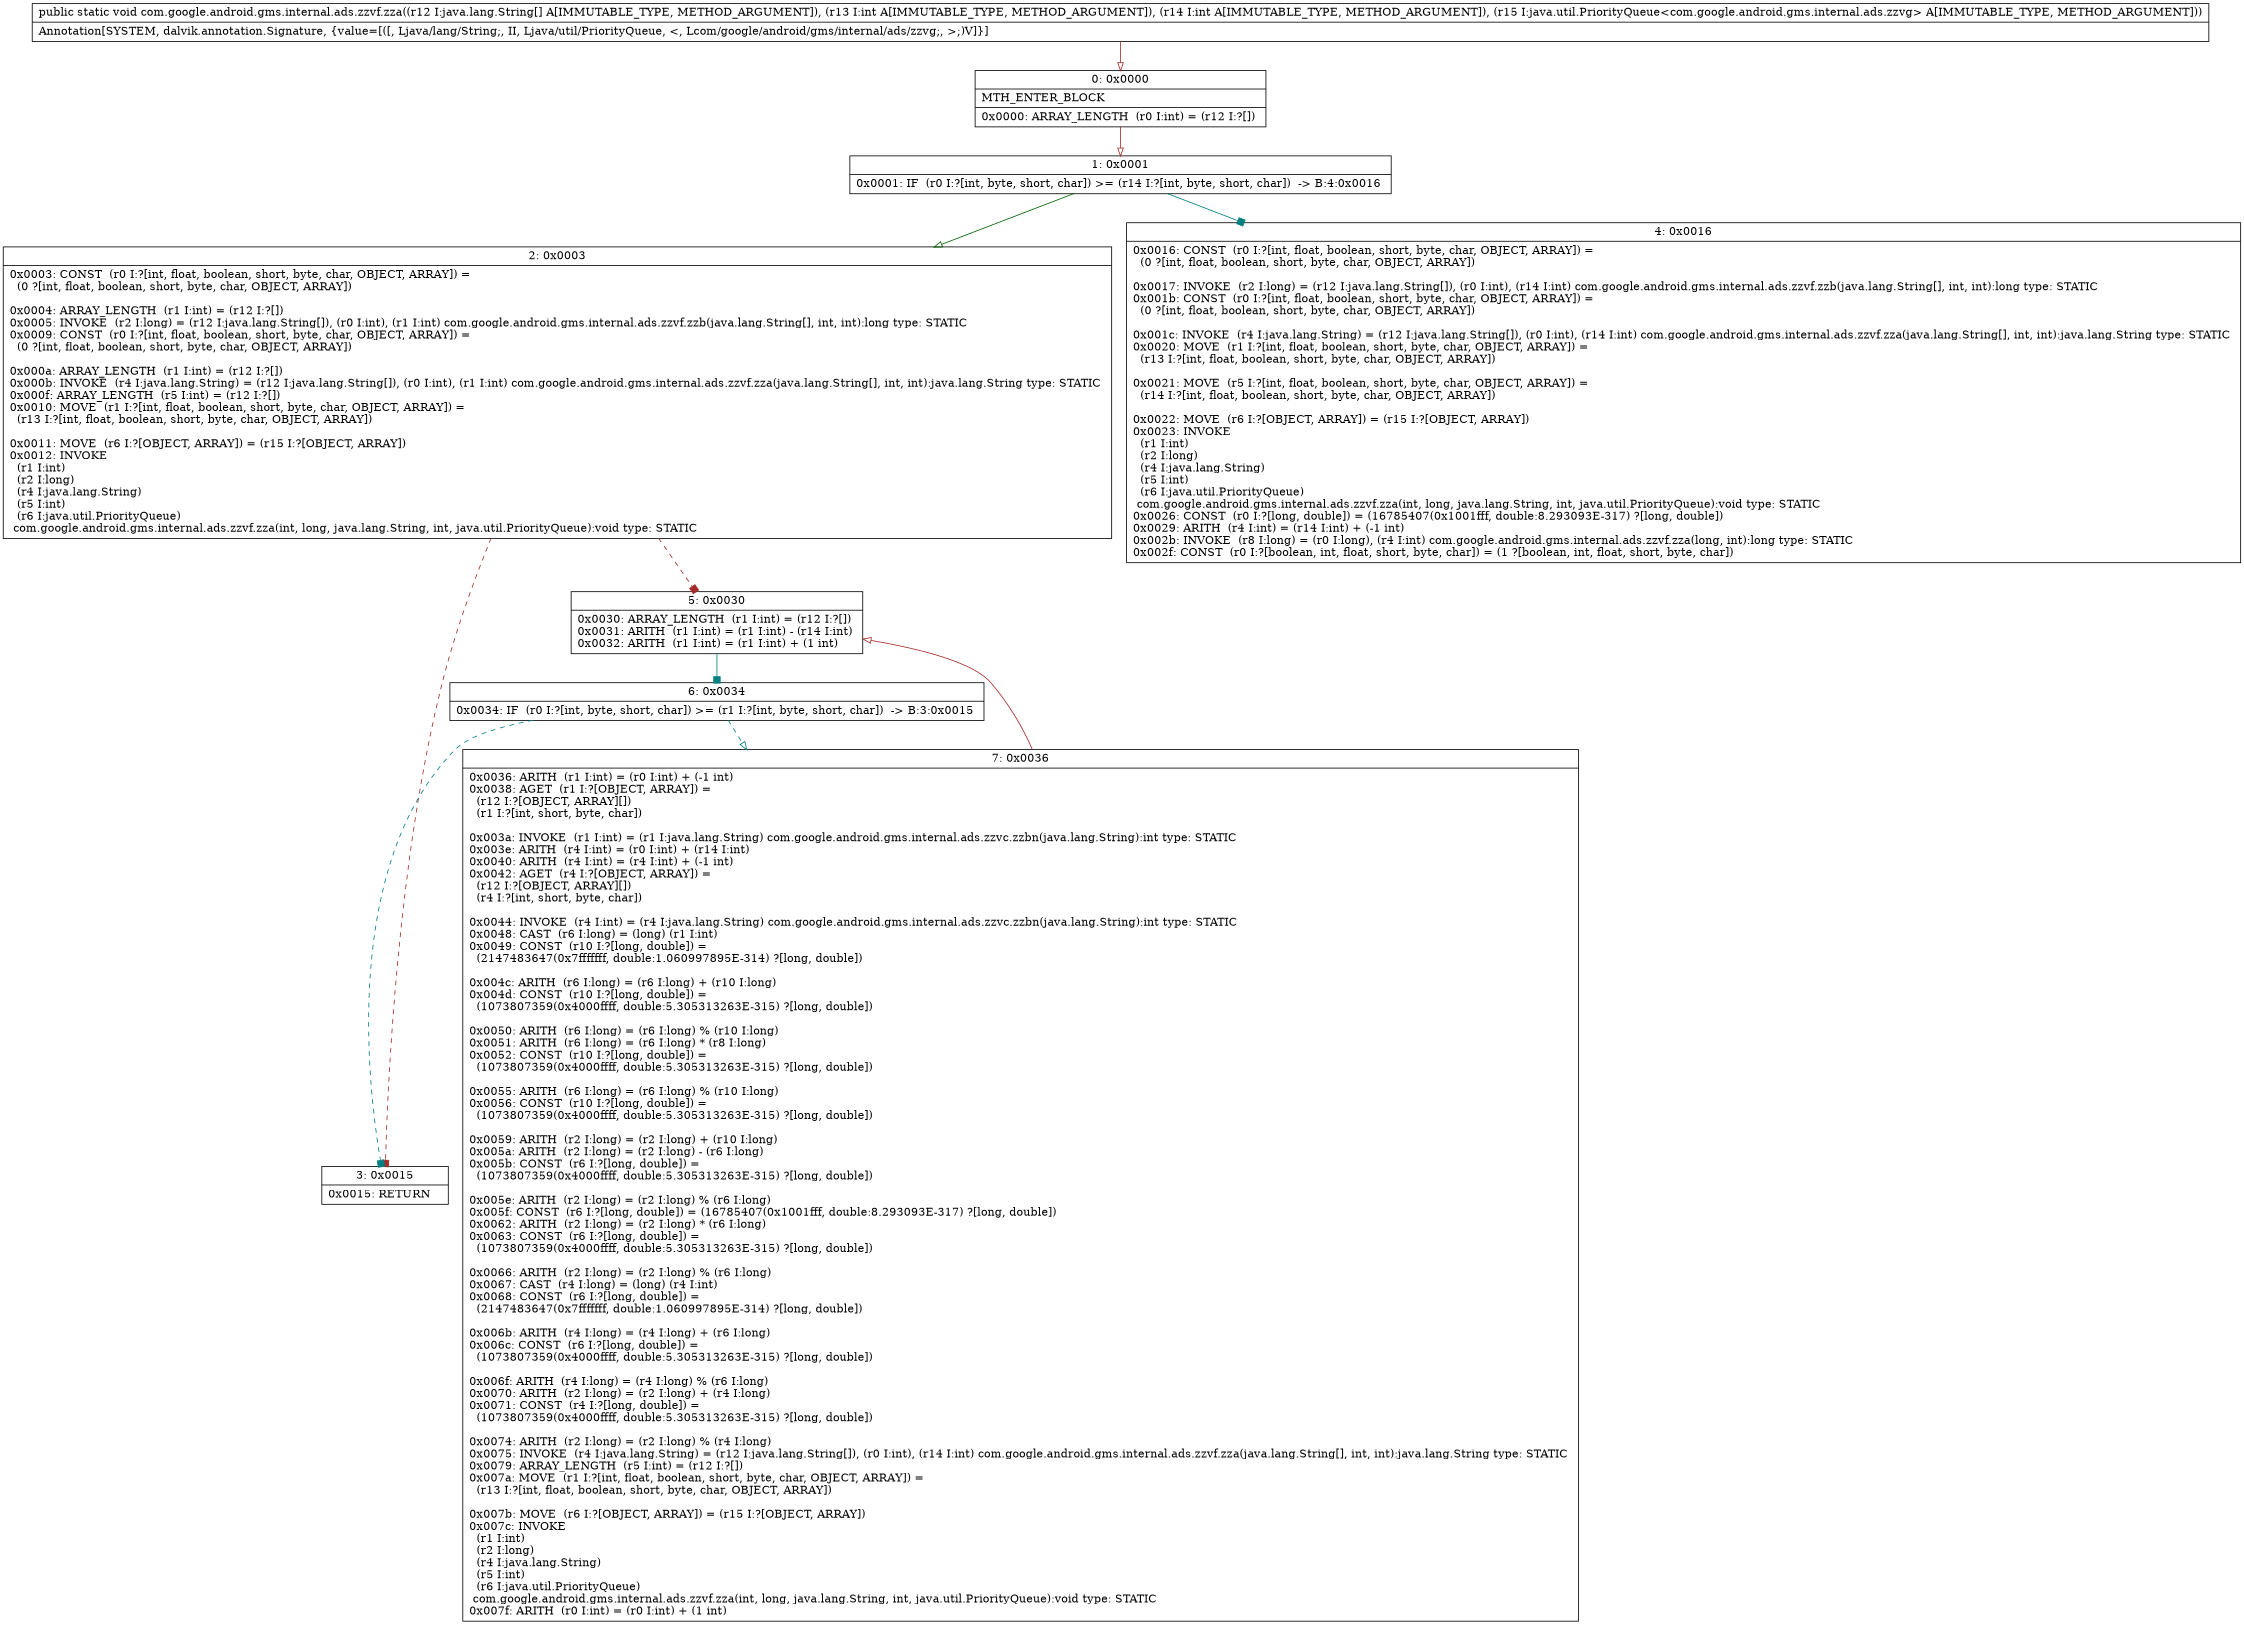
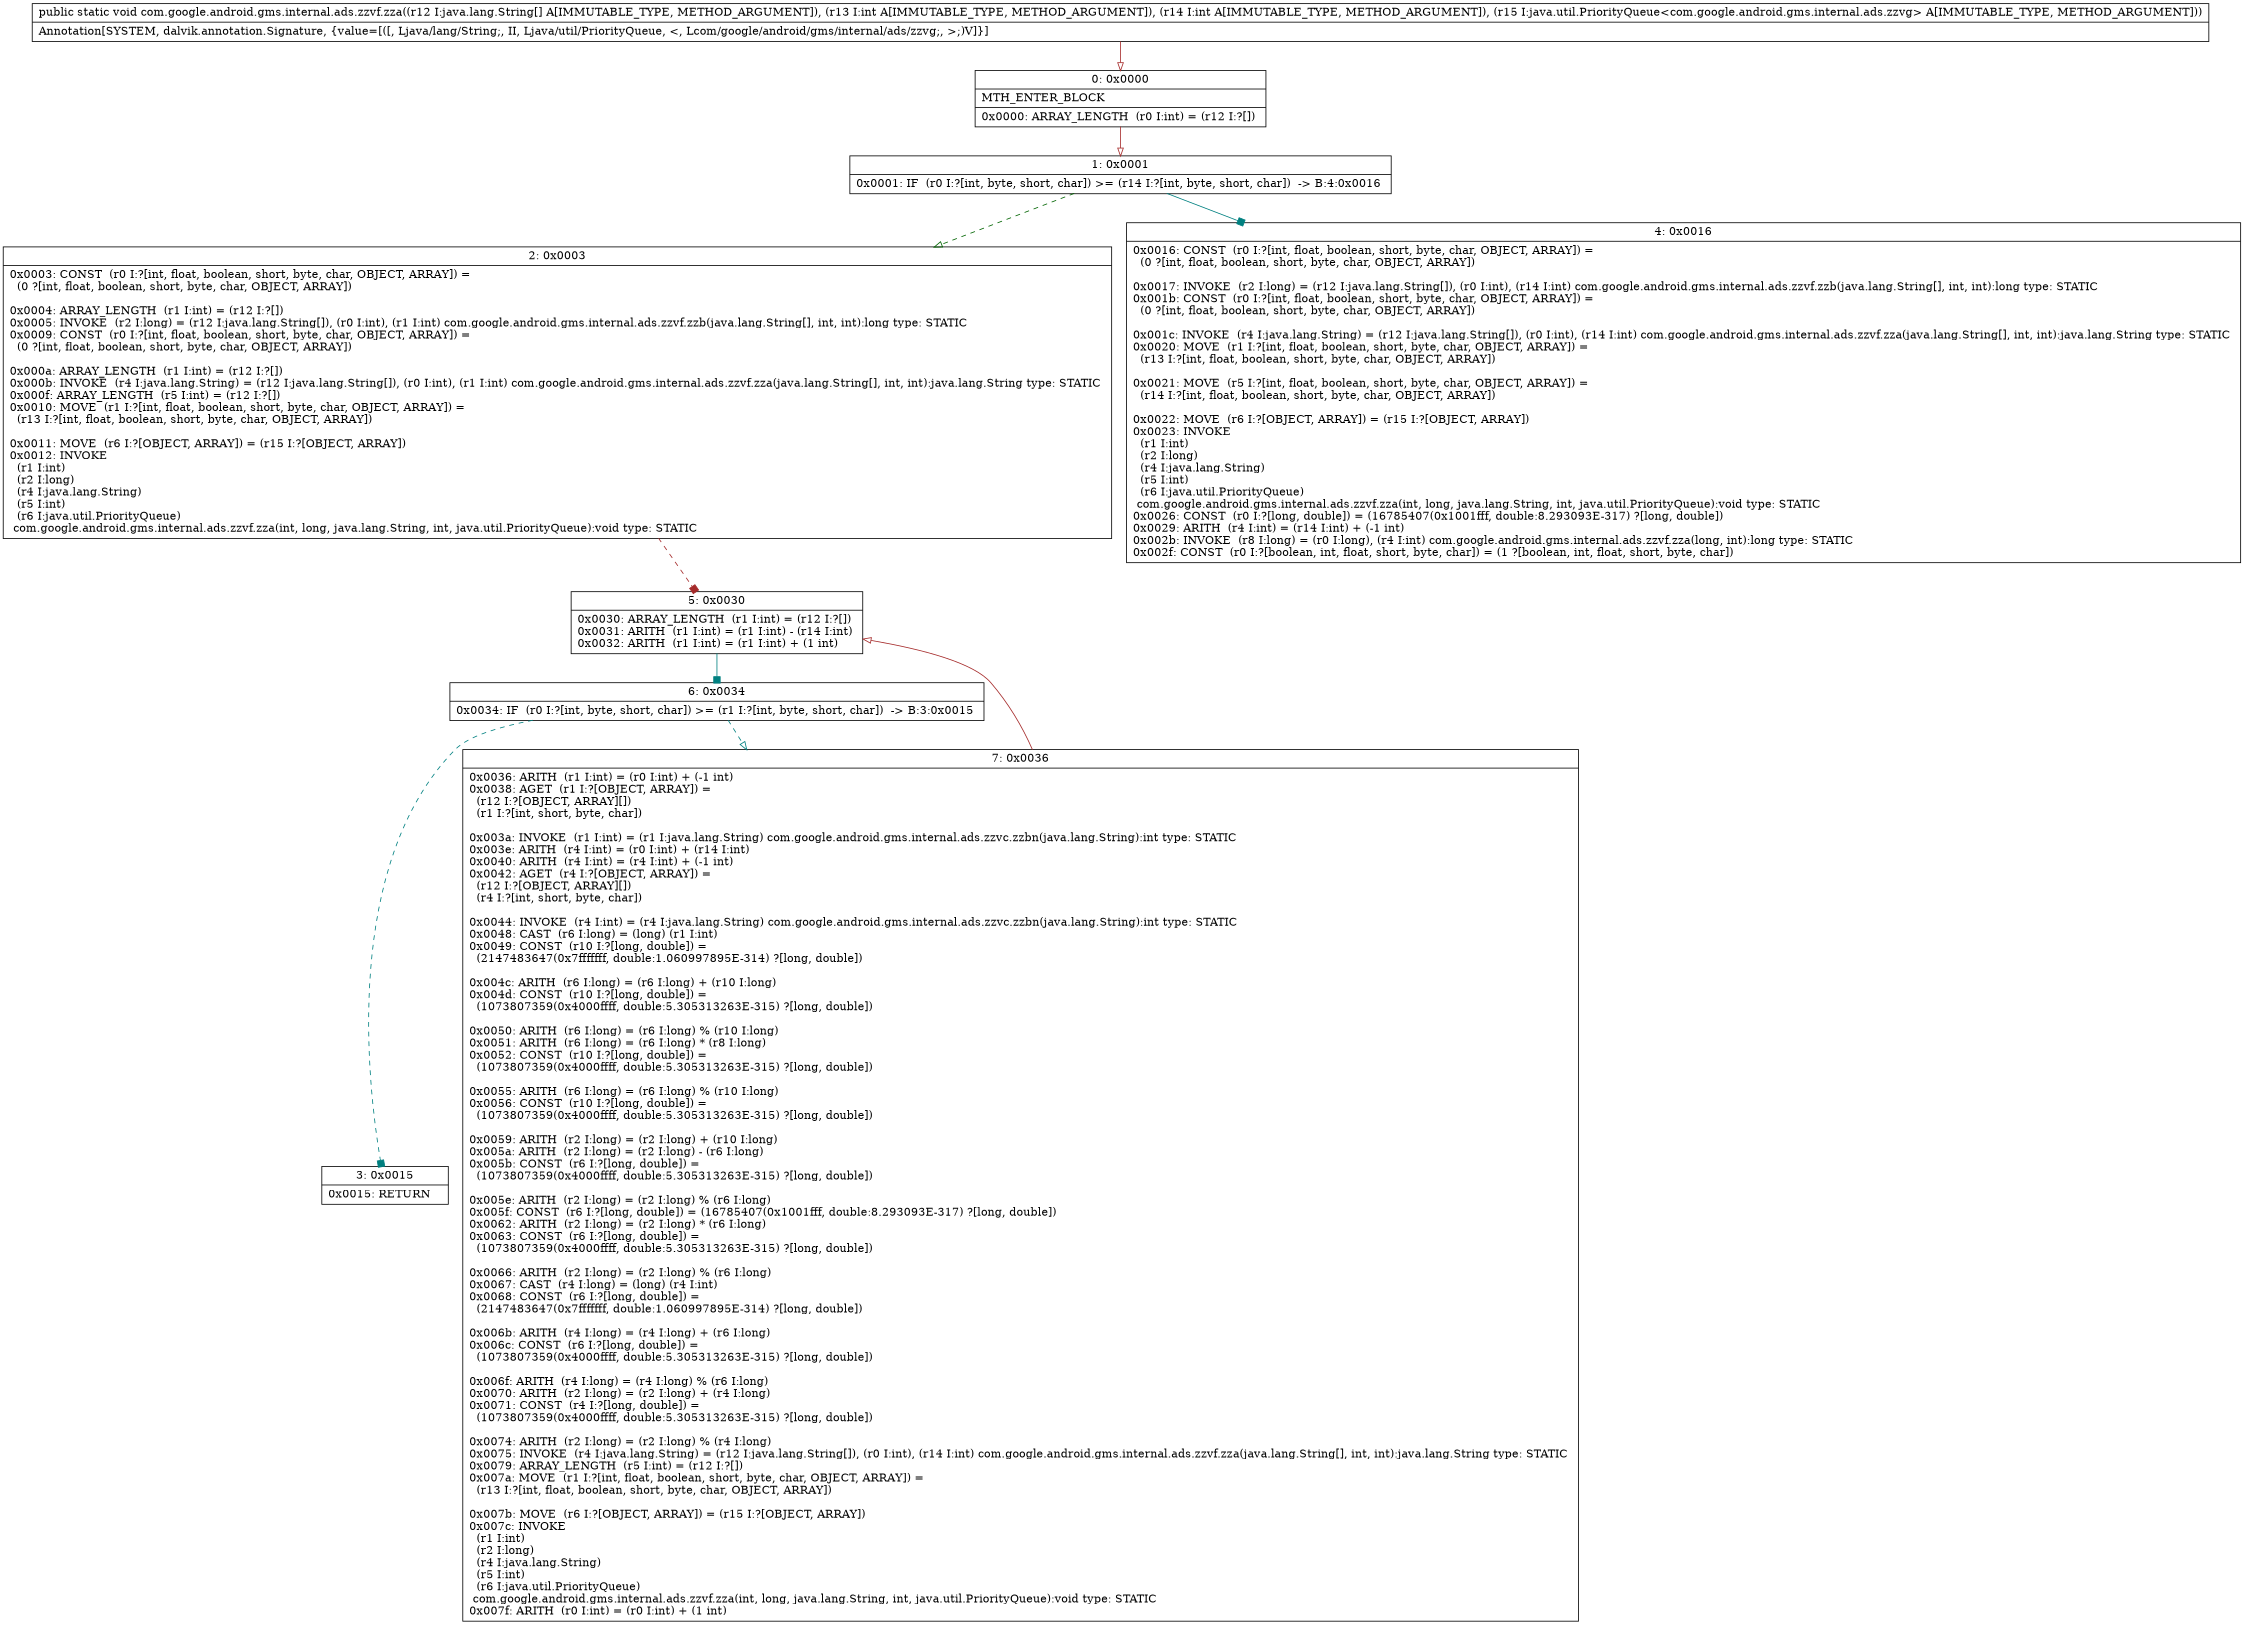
  digraph {
    node [shape=record]
    edge [arrowhead=onormal color=brown style=solid]
    n1 [label="{0\:\ 0x0000|MTH_ENTER_BLOCK\l|0x0000: ARRAY_LENGTH  (r0 I:int) = (r12 I:?[]) \l}"]
    n2 [label="{1\:\ 0x0001|0x0001: IF  (r0 I:?[int, byte, short, char]) \>= (r14 I:?[int, byte, short, char])  \-\> B:4:0x0016 \l}"]
    n3 [label="{2\:\ 0x0003|0x0003: CONST  (r0 I:?[int, float, boolean, short, byte, char, OBJECT, ARRAY]) = \l  (0 ?[int, float, boolean, short, byte, char, OBJECT, ARRAY])\l \l0x0004: ARRAY_LENGTH  (r1 I:int) = (r12 I:?[]) \l0x0005: INVOKE  (r2 I:long) = (r12 I:java.lang.String[]), (r0 I:int), (r1 I:int) com.google.android.gms.internal.ads.zzvf.zzb(java.lang.String[], int, int):long type: STATIC \l0x0009: CONST  (r0 I:?[int, float, boolean, short, byte, char, OBJECT, ARRAY]) = \l  (0 ?[int, float, boolean, short, byte, char, OBJECT, ARRAY])\l \l0x000a: ARRAY_LENGTH  (r1 I:int) = (r12 I:?[]) \l0x000b: INVOKE  (r4 I:java.lang.String) = (r12 I:java.lang.String[]), (r0 I:int), (r1 I:int) com.google.android.gms.internal.ads.zzvf.zza(java.lang.String[], int, int):java.lang.String type: STATIC \l0x000f: ARRAY_LENGTH  (r5 I:int) = (r12 I:?[]) \l0x0010: MOVE  (r1 I:?[int, float, boolean, short, byte, char, OBJECT, ARRAY]) = \l  (r13 I:?[int, float, boolean, short, byte, char, OBJECT, ARRAY])\l \l0x0011: MOVE  (r6 I:?[OBJECT, ARRAY]) = (r15 I:?[OBJECT, ARRAY]) \l0x0012: INVOKE  \l  (r1 I:int)\l  (r2 I:long)\l  (r4 I:java.lang.String)\l  (r5 I:int)\l  (r6 I:java.util.PriorityQueue)\l com.google.android.gms.internal.ads.zzvf.zza(int, long, java.lang.String, int, java.util.PriorityQueue):void type: STATIC \l}"]
    n4 [label="{4\:\ 0x0016|0x0016: CONST  (r0 I:?[int, float, boolean, short, byte, char, OBJECT, ARRAY]) = \l  (0 ?[int, float, boolean, short, byte, char, OBJECT, ARRAY])\l \l0x0017: INVOKE  (r2 I:long) = (r12 I:java.lang.String[]), (r0 I:int), (r14 I:int) com.google.android.gms.internal.ads.zzvf.zzb(java.lang.String[], int, int):long type: STATIC \l0x001b: CONST  (r0 I:?[int, float, boolean, short, byte, char, OBJECT, ARRAY]) = \l  (0 ?[int, float, boolean, short, byte, char, OBJECT, ARRAY])\l \l0x001c: INVOKE  (r4 I:java.lang.String) = (r12 I:java.lang.String[]), (r0 I:int), (r14 I:int) com.google.android.gms.internal.ads.zzvf.zza(java.lang.String[], int, int):java.lang.String type: STATIC \l0x0020: MOVE  (r1 I:?[int, float, boolean, short, byte, char, OBJECT, ARRAY]) = \l  (r13 I:?[int, float, boolean, short, byte, char, OBJECT, ARRAY])\l \l0x0021: MOVE  (r5 I:?[int, float, boolean, short, byte, char, OBJECT, ARRAY]) = \l  (r14 I:?[int, float, boolean, short, byte, char, OBJECT, ARRAY])\l \l0x0022: MOVE  (r6 I:?[OBJECT, ARRAY]) = (r15 I:?[OBJECT, ARRAY]) \l0x0023: INVOKE  \l  (r1 I:int)\l  (r2 I:long)\l  (r4 I:java.lang.String)\l  (r5 I:int)\l  (r6 I:java.util.PriorityQueue)\l com.google.android.gms.internal.ads.zzvf.zza(int, long, java.lang.String, int, java.util.PriorityQueue):void type: STATIC \l0x0026: CONST  (r0 I:?[long, double]) = (16785407(0x1001fff, double:8.293093E\-317) ?[long, double]) \l0x0029: ARITH  (r4 I:int) = (r14 I:int) + (\-1 int) \l0x002b: INVOKE  (r8 I:long) = (r0 I:long), (r4 I:int) com.google.android.gms.internal.ads.zzvf.zza(long, int):long type: STATIC \l0x002f: CONST  (r0 I:?[boolean, int, float, short, byte, char]) = (1 ?[boolean, int, float, short, byte, char]) \l}"]
    n5 [label="{3\:\ 0x0015|0x0015: RETURN   \l}"]
    n6 [label="{5\:\ 0x0030|0x0030: ARRAY_LENGTH  (r1 I:int) = (r12 I:?[]) \l0x0031: ARITH  (r1 I:int) = (r1 I:int) \- (r14 I:int) \l0x0032: ARITH  (r1 I:int) = (r1 I:int) + (1 int) \l}"]
    n7 [label="{6\:\ 0x0034|0x0034: IF  (r0 I:?[int, byte, short, char]) \>= (r1 I:?[int, byte, short, char])  \-\> B:3:0x0015 \l}"]
    n8 [label="{7\:\ 0x0036|0x0036: ARITH  (r1 I:int) = (r0 I:int) + (\-1 int) \l0x0038: AGET  (r1 I:?[OBJECT, ARRAY]) = \l  (r12 I:?[OBJECT, ARRAY][])\l  (r1 I:?[int, short, byte, char])\l \l0x003a: INVOKE  (r1 I:int) = (r1 I:java.lang.String) com.google.android.gms.internal.ads.zzvc.zzbn(java.lang.String):int type: STATIC \l0x003e: ARITH  (r4 I:int) = (r0 I:int) + (r14 I:int) \l0x0040: ARITH  (r4 I:int) = (r4 I:int) + (\-1 int) \l0x0042: AGET  (r4 I:?[OBJECT, ARRAY]) = \l  (r12 I:?[OBJECT, ARRAY][])\l  (r4 I:?[int, short, byte, char])\l \l0x0044: INVOKE  (r4 I:int) = (r4 I:java.lang.String) com.google.android.gms.internal.ads.zzvc.zzbn(java.lang.String):int type: STATIC \l0x0048: CAST  (r6 I:long) = (long) (r1 I:int) \l0x0049: CONST  (r10 I:?[long, double]) = \l  (2147483647(0x7fffffff, double:1.060997895E\-314) ?[long, double])\l \l0x004c: ARITH  (r6 I:long) = (r6 I:long) + (r10 I:long) \l0x004d: CONST  (r10 I:?[long, double]) = \l  (1073807359(0x4000ffff, double:5.305313263E\-315) ?[long, double])\l \l0x0050: ARITH  (r6 I:long) = (r6 I:long) % (r10 I:long) \l0x0051: ARITH  (r6 I:long) = (r6 I:long) * (r8 I:long) \l0x0052: CONST  (r10 I:?[long, double]) = \l  (1073807359(0x4000ffff, double:5.305313263E\-315) ?[long, double])\l \l0x0055: ARITH  (r6 I:long) = (r6 I:long) % (r10 I:long) \l0x0056: CONST  (r10 I:?[long, double]) = \l  (1073807359(0x4000ffff, double:5.305313263E\-315) ?[long, double])\l \l0x0059: ARITH  (r2 I:long) = (r2 I:long) + (r10 I:long) \l0x005a: ARITH  (r2 I:long) = (r2 I:long) \- (r6 I:long) \l0x005b: CONST  (r6 I:?[long, double]) = \l  (1073807359(0x4000ffff, double:5.305313263E\-315) ?[long, double])\l \l0x005e: ARITH  (r2 I:long) = (r2 I:long) % (r6 I:long) \l0x005f: CONST  (r6 I:?[long, double]) = (16785407(0x1001fff, double:8.293093E\-317) ?[long, double]) \l0x0062: ARITH  (r2 I:long) = (r2 I:long) * (r6 I:long) \l0x0063: CONST  (r6 I:?[long, double]) = \l  (1073807359(0x4000ffff, double:5.305313263E\-315) ?[long, double])\l \l0x0066: ARITH  (r2 I:long) = (r2 I:long) % (r6 I:long) \l0x0067: CAST  (r4 I:long) = (long) (r4 I:int) \l0x0068: CONST  (r6 I:?[long, double]) = \l  (2147483647(0x7fffffff, double:1.060997895E\-314) ?[long, double])\l \l0x006b: ARITH  (r4 I:long) = (r4 I:long) + (r6 I:long) \l0x006c: CONST  (r6 I:?[long, double]) = \l  (1073807359(0x4000ffff, double:5.305313263E\-315) ?[long, double])\l \l0x006f: ARITH  (r4 I:long) = (r4 I:long) % (r6 I:long) \l0x0070: ARITH  (r2 I:long) = (r2 I:long) + (r4 I:long) \l0x0071: CONST  (r4 I:?[long, double]) = \l  (1073807359(0x4000ffff, double:5.305313263E\-315) ?[long, double])\l \l0x0074: ARITH  (r2 I:long) = (r2 I:long) % (r4 I:long) \l0x0075: INVOKE  (r4 I:java.lang.String) = (r12 I:java.lang.String[]), (r0 I:int), (r14 I:int) com.google.android.gms.internal.ads.zzvf.zza(java.lang.String[], int, int):java.lang.String type: STATIC \l0x0079: ARRAY_LENGTH  (r5 I:int) = (r12 I:?[]) \l0x007a: MOVE  (r1 I:?[int, float, boolean, short, byte, char, OBJECT, ARRAY]) = \l  (r13 I:?[int, float, boolean, short, byte, char, OBJECT, ARRAY])\l \l0x007b: MOVE  (r6 I:?[OBJECT, ARRAY]) = (r15 I:?[OBJECT, ARRAY]) \l0x007c: INVOKE  \l  (r1 I:int)\l  (r2 I:long)\l  (r4 I:java.lang.String)\l  (r5 I:int)\l  (r6 I:java.util.PriorityQueue)\l com.google.android.gms.internal.ads.zzvf.zza(int, long, java.lang.String, int, java.util.PriorityQueue):void type: STATIC \l0x007f: ARITH  (r0 I:int) = (r0 I:int) + (1 int) \l}"]
    n9 [label="{public static void com.google.android.gms.internal.ads.zzvf.zza((r12 I:java.lang.String[] A[IMMUTABLE_TYPE, METHOD_ARGUMENT]), (r13 I:int A[IMMUTABLE_TYPE, METHOD_ARGUMENT]), (r14 I:int A[IMMUTABLE_TYPE, METHOD_ARGUMENT]), (r15 I:java.util.PriorityQueue\<com.google.android.gms.internal.ads.zzvg\> A[IMMUTABLE_TYPE, METHOD_ARGUMENT]))  | Annotation[SYSTEM, dalvik.annotation.Signature, \{value=[([, Ljava\/lang\/String;, II, Ljava\/util\/PriorityQueue, \<, Lcom\/google\/android\/gms\/internal\/ads\/zzvg;, \>;)V]\}]\l}"]
    n1 -> n2
-   n2 -> n3 [color=darkgreen]
+   n2 -> n3 [color=darkgreen style=dashed]
    n2 -> n4 [arrowhead=box color=teal]
-   n3 -> n5 [arrowhead=box style=dashed]
    n3 -> n6 [arrowhead=box style=dashed]
    n6 -> n7 [arrowhead=box color=teal]
    n7 -> n5 [arrowhead=box color=teal style=dashed]
    n7 -> n8 [color=teal style=dashed]
    n8 -> n6
    n9 -> n1
  }
